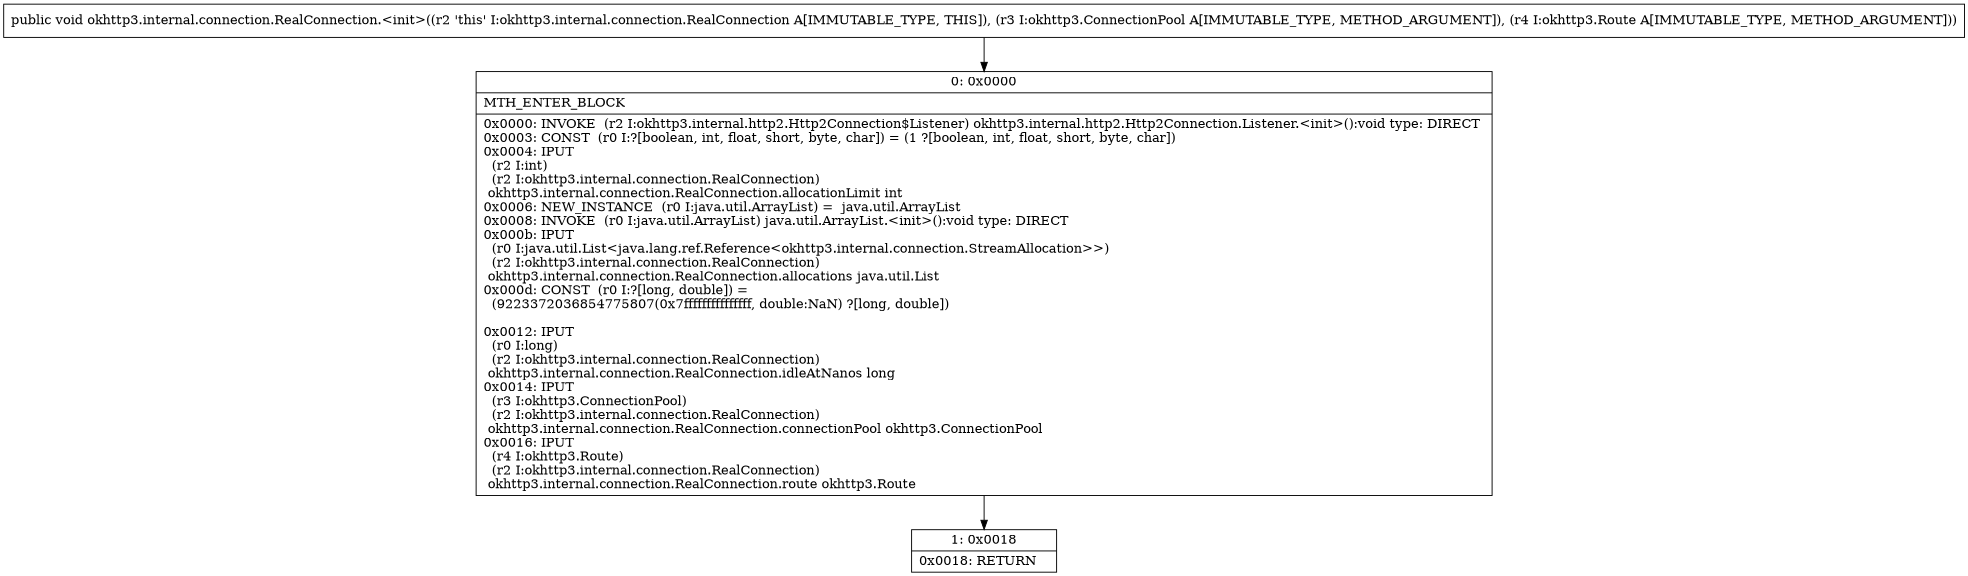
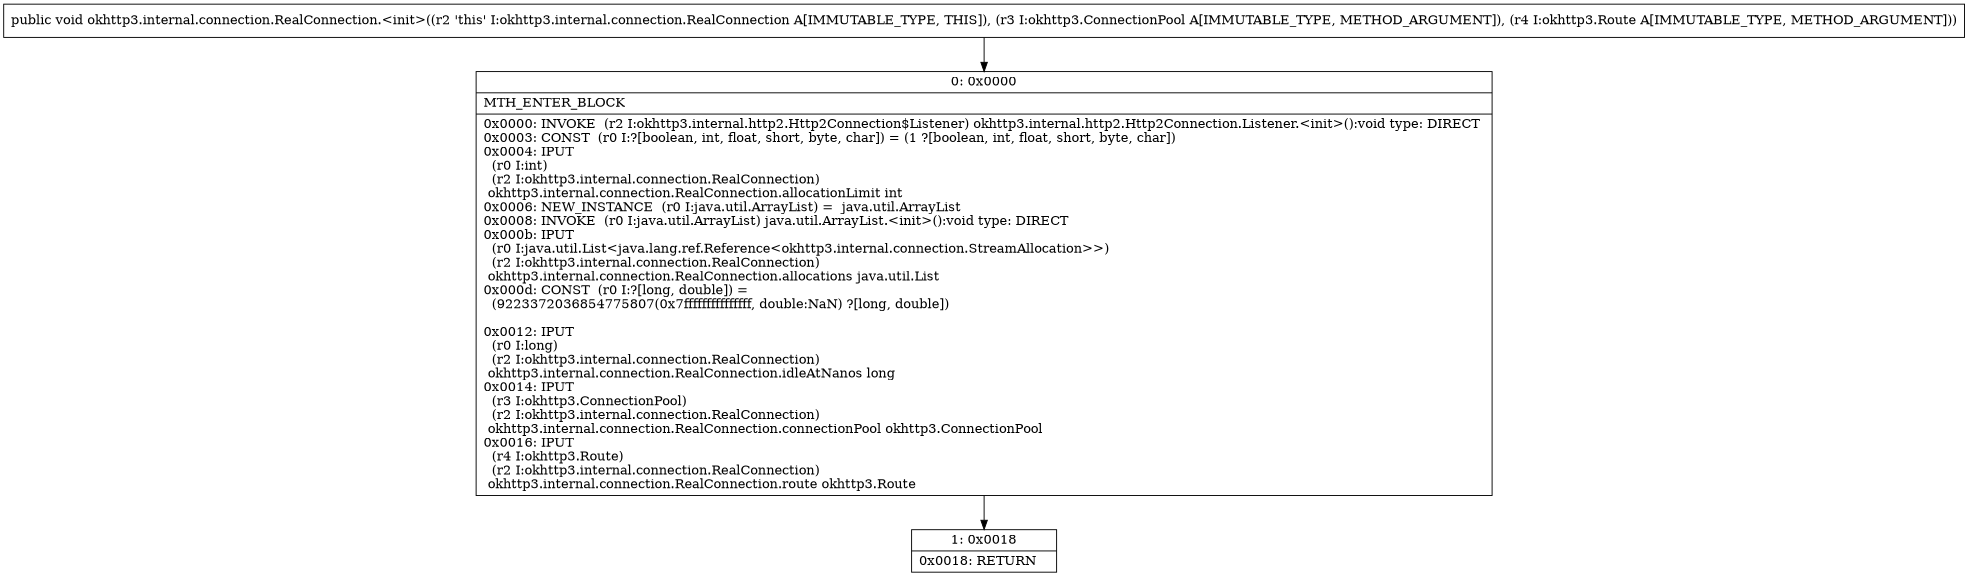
  digraph {
    node [shape=record]
-   n1 [label="{0\:\ 0x0000|MTH_ENTER_BLOCK\l|0x0000: INVOKE  (r2 I:okhttp3.internal.http2.Http2Connection$Listener) okhttp3.internal.http2.Http2Connection.Listener.\<init\>():void type: DIRECT \l0x0003: CONST  (r0 I:?[boolean, int, float, short, byte, char]) = (1 ?[boolean, int, float, short, byte, char]) \l0x0004: IPUT  \l  (r2 I:int)\l  (r2 I:okhttp3.internal.connection.RealConnection)\l okhttp3.internal.connection.RealConnection.allocationLimit int \l0x0006: NEW_INSTANCE  (r0 I:java.util.ArrayList) =  java.util.ArrayList \l0x0008: INVOKE  (r0 I:java.util.ArrayList) java.util.ArrayList.\<init\>():void type: DIRECT \l0x000b: IPUT  \l  (r0 I:java.util.List\<java.lang.ref.Reference\<okhttp3.internal.connection.StreamAllocation\>\>)\l  (r2 I:okhttp3.internal.connection.RealConnection)\l okhttp3.internal.connection.RealConnection.allocations java.util.List \l0x000d: CONST  (r0 I:?[long, double]) = \l  (9223372036854775807(0x7fffffffffffffff, double:NaN) ?[long, double])\l \l0x0012: IPUT  \l  (r0 I:long)\l  (r2 I:okhttp3.internal.connection.RealConnection)\l okhttp3.internal.connection.RealConnection.idleAtNanos long \l0x0014: IPUT  \l  (r3 I:okhttp3.ConnectionPool)\l  (r2 I:okhttp3.internal.connection.RealConnection)\l okhttp3.internal.connection.RealConnection.connectionPool okhttp3.ConnectionPool \l0x0016: IPUT  \l  (r4 I:okhttp3.Route)\l  (r2 I:okhttp3.internal.connection.RealConnection)\l okhttp3.internal.connection.RealConnection.route okhttp3.Route \l}"]
+   n1 [label="{0\:\ 0x0000|MTH_ENTER_BLOCK\l|0x0000: INVOKE  (r2 I:okhttp3.internal.http2.Http2Connection$Listener) okhttp3.internal.http2.Http2Connection.Listener.\<init\>():void type: DIRECT \l0x0003: CONST  (r0 I:?[boolean, int, float, short, byte, char]) = (1 ?[boolean, int, float, short, byte, char]) \l0x0004: IPUT  \l  (r0 I:int)\l  (r2 I:okhttp3.internal.connection.RealConnection)\l okhttp3.internal.connection.RealConnection.allocationLimit int \l0x0006: NEW_INSTANCE  (r0 I:java.util.ArrayList) =  java.util.ArrayList \l0x0008: INVOKE  (r0 I:java.util.ArrayList) java.util.ArrayList.\<init\>():void type: DIRECT \l0x000b: IPUT  \l  (r0 I:java.util.List\<java.lang.ref.Reference\<okhttp3.internal.connection.StreamAllocation\>\>)\l  (r2 I:okhttp3.internal.connection.RealConnection)\l okhttp3.internal.connection.RealConnection.allocations java.util.List \l0x000d: CONST  (r0 I:?[long, double]) = \l  (9223372036854775807(0x7fffffffffffffff, double:NaN) ?[long, double])\l \l0x0012: IPUT  \l  (r0 I:long)\l  (r2 I:okhttp3.internal.connection.RealConnection)\l okhttp3.internal.connection.RealConnection.idleAtNanos long \l0x0014: IPUT  \l  (r3 I:okhttp3.ConnectionPool)\l  (r2 I:okhttp3.internal.connection.RealConnection)\l okhttp3.internal.connection.RealConnection.connectionPool okhttp3.ConnectionPool \l0x0016: IPUT  \l  (r4 I:okhttp3.Route)\l  (r2 I:okhttp3.internal.connection.RealConnection)\l okhttp3.internal.connection.RealConnection.route okhttp3.Route \l}"]
    n2 [label="{1\:\ 0x0018|0x0018: RETURN   \l}"]
    n3 [label="{public void okhttp3.internal.connection.RealConnection.\<init\>((r2 'this' I:okhttp3.internal.connection.RealConnection A[IMMUTABLE_TYPE, THIS]), (r3 I:okhttp3.ConnectionPool A[IMMUTABLE_TYPE, METHOD_ARGUMENT]), (r4 I:okhttp3.Route A[IMMUTABLE_TYPE, METHOD_ARGUMENT])) }"]
    n1 -> n2
    n3 -> n1
  }
